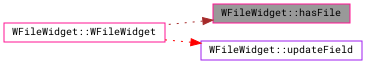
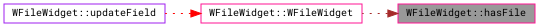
  digraph {
    fontname="Roboto Mono"
    rankdir=RL
    node [color=deeppink fillcolor=white fontname="Roboto Mono" fontsize=10 shape=box style=filled]
    edge [dir=back fontname="Roboto Mono" fontsize=10 labelfontname=Helvetica labelfontsize=10 style=dotted]
    n1 [fillcolor=grey60 fontcolor=black height=0.2 label="WFileWidget::hasFile" width=0.4]
    n2 [height=0.2 label="WFileWidget::WFileWidget" width=0.4]
    n3 [color=purple height=0.2 label="WFileWidget::updateField" width=0.4]
    n1 -> n2 [color=brown]
-   n3 -> n2 [color=red]
+   n2 -> n3 [color=red]
  }
